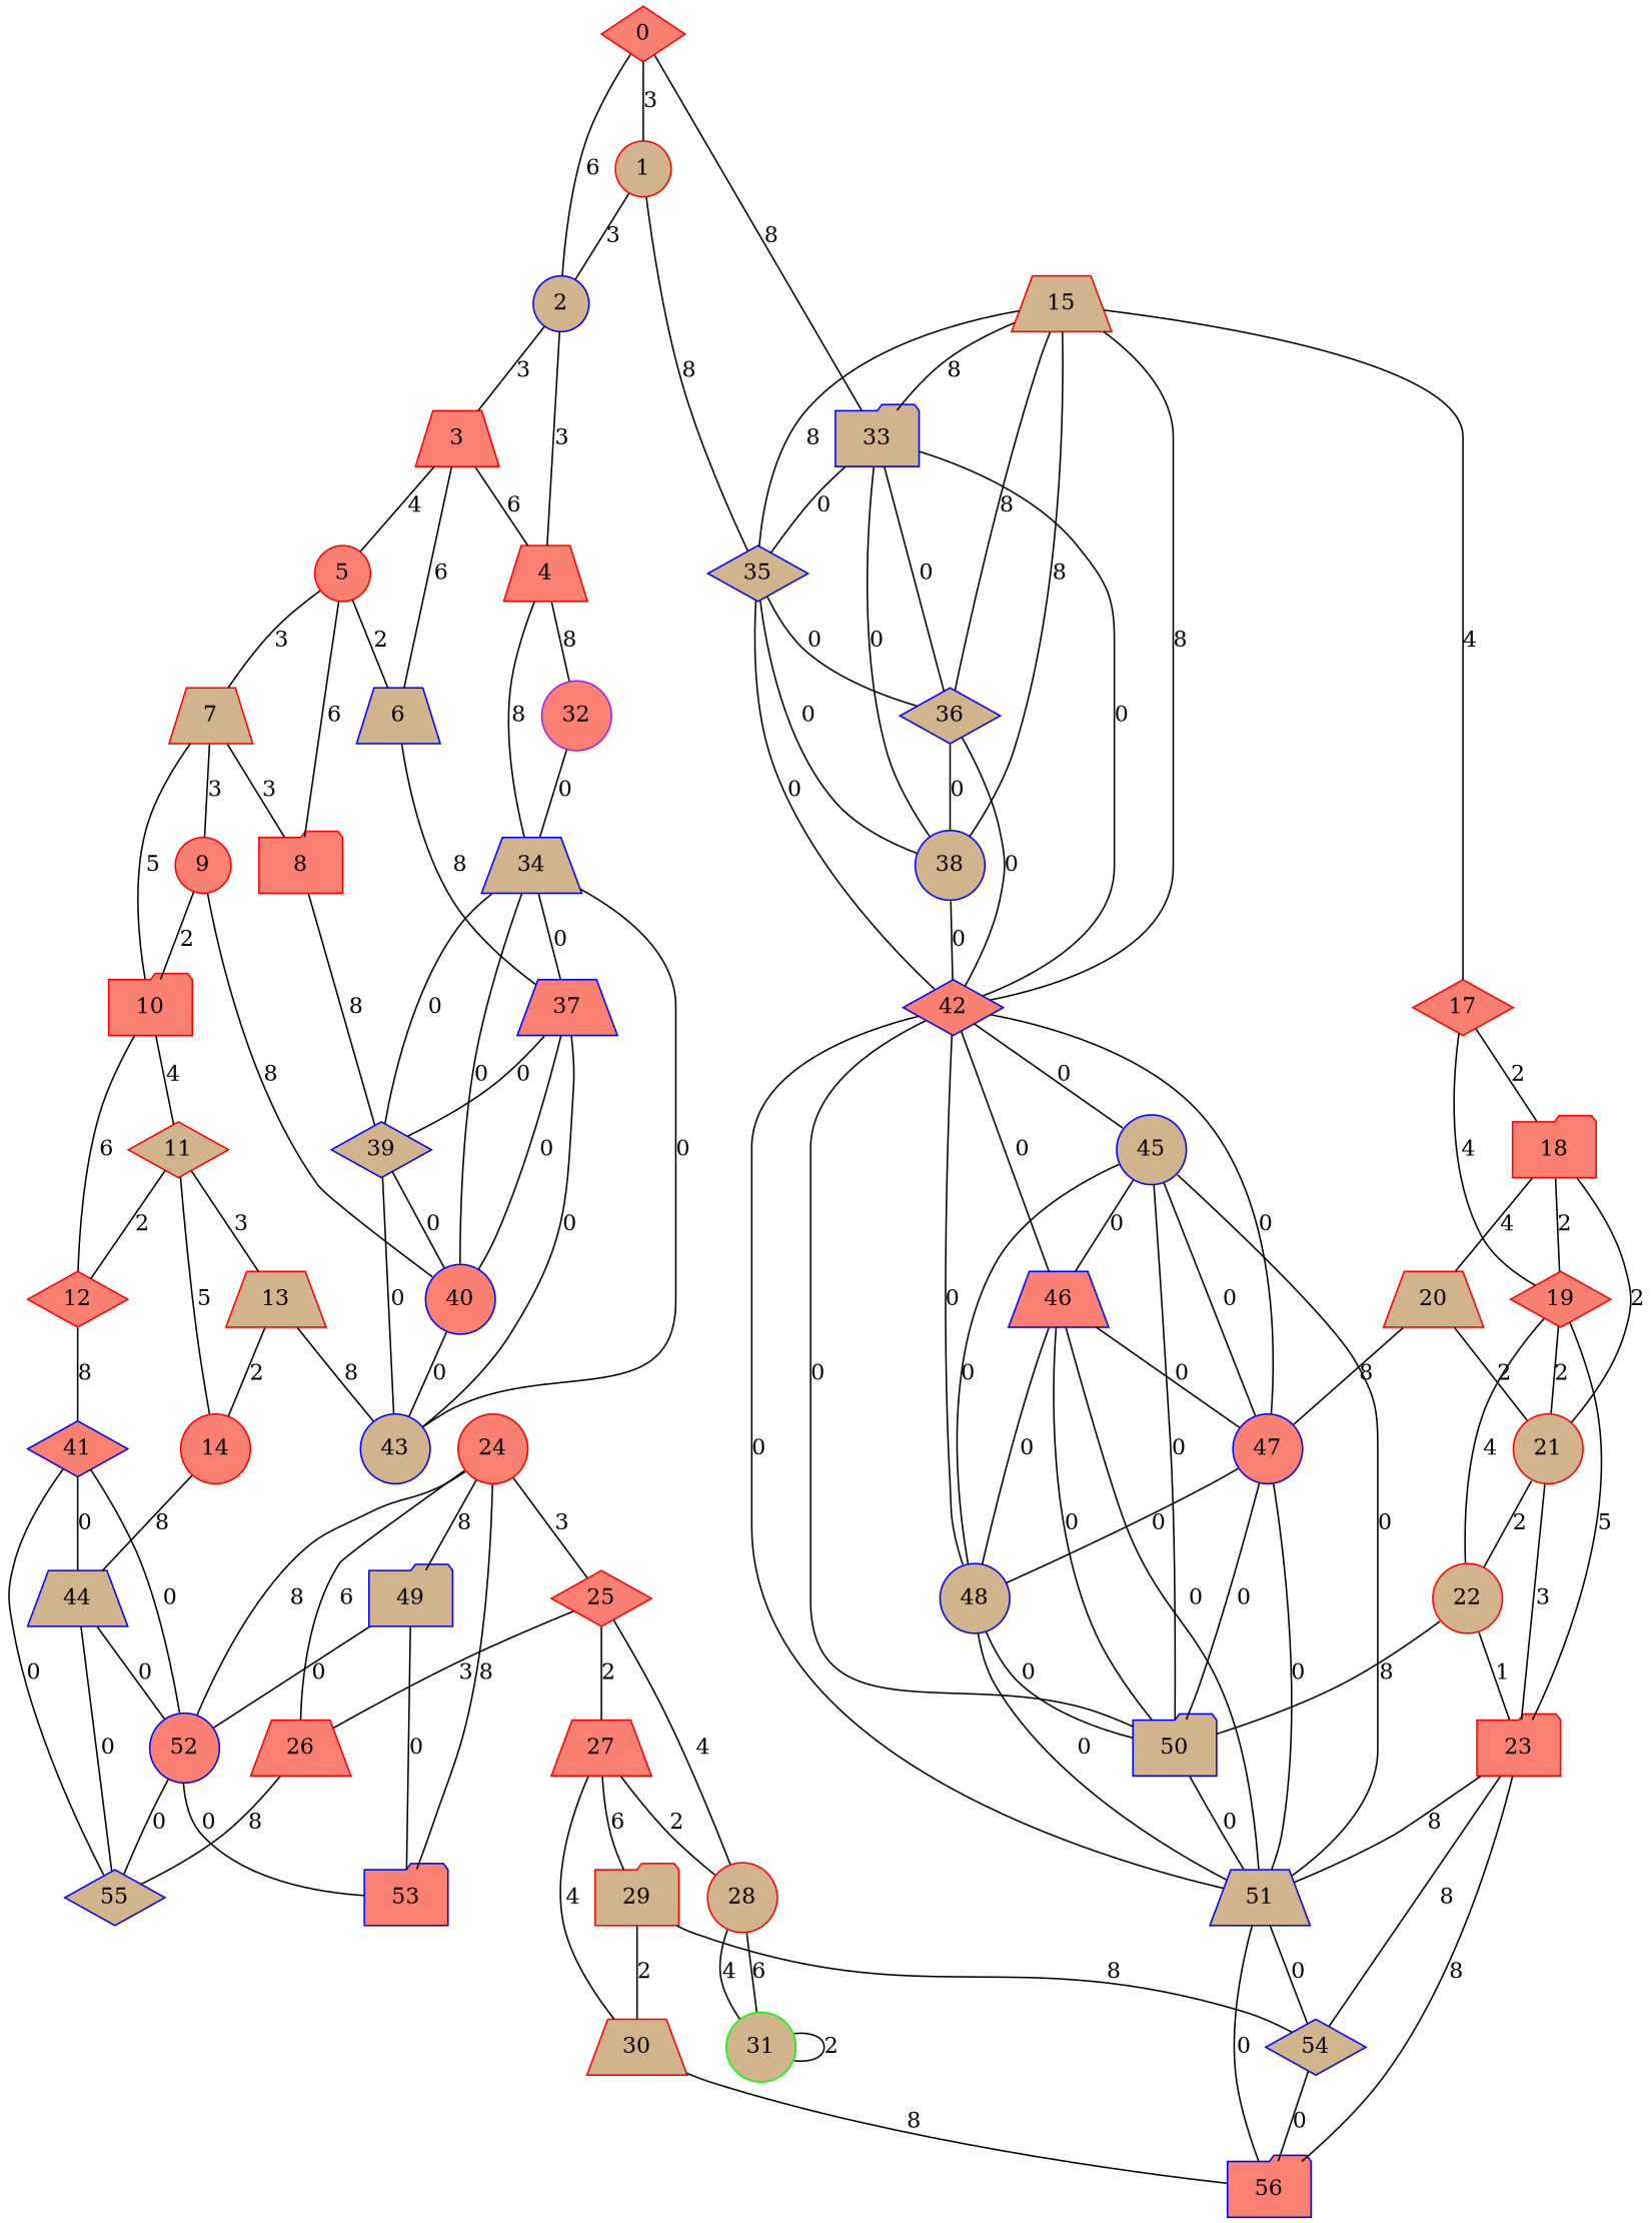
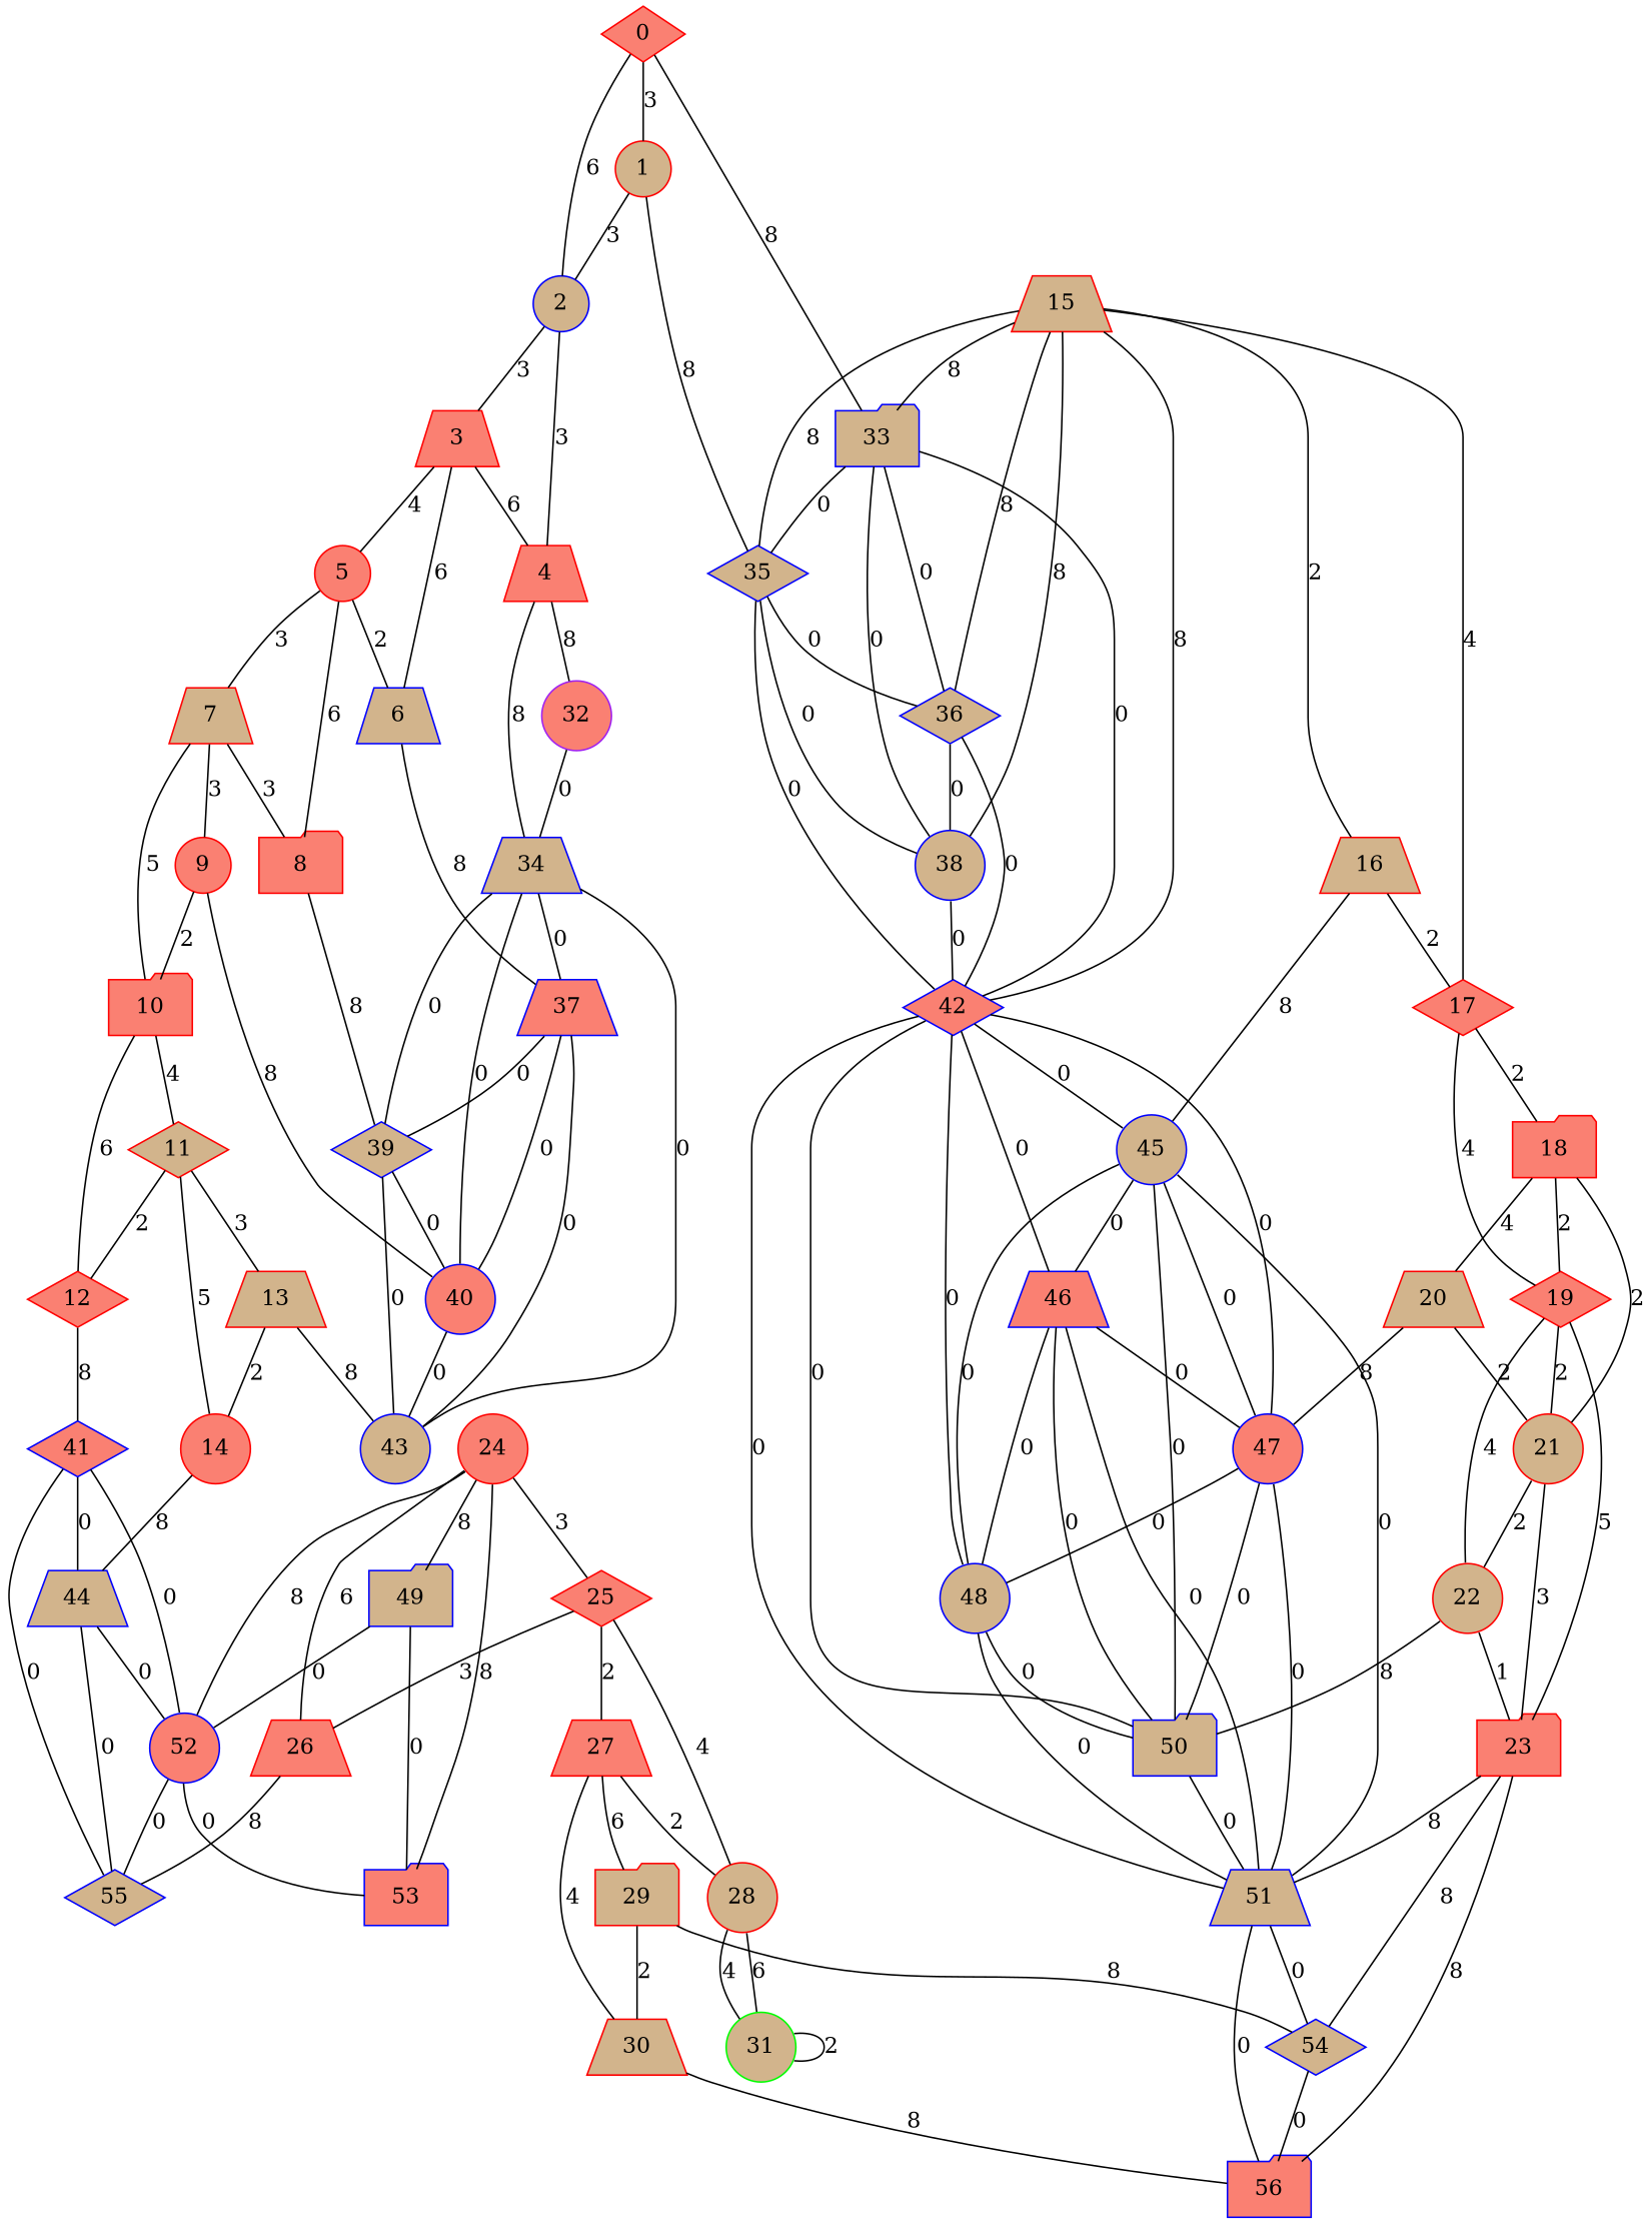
  graph {
    node [color=red fillcolor=tan shape=circle style=filled weight=1]
    0 [fillcolor=salmon shape=diamond]
    1
    2 [color=blue]
    33 [color=blue shape=folder weight=3]
    35 [color=blue shape=diamond weight=3]
    3 [fillcolor=salmon shape=trapezium]
    4 [fillcolor=salmon shape=trapezium]
    36 [color=blue shape=diamond weight=3]
    38 [color=blue weight=3]
    42 [color=blue fillcolor=salmon shape=diamond weight=3]
    5 [fillcolor=salmon]
    6 [color=blue shape=trapezium]
    32 [color=purple fillcolor=salmon weight=4]
    34 [color=blue shape=trapezium weight=3]
    7 [shape=trapezium]
    8 [fillcolor=salmon shape=folder]
    37 [color=blue fillcolor=salmon shape=trapezium weight=3]
    39 [color=blue shape=diamond weight=3]
    40 [color=blue fillcolor=salmon weight=3]
    43 [color=blue weight=3]
    9 [fillcolor=salmon]
    10 [fillcolor=salmon shape=folder]
    11 [shape=diamond]
    12 [fillcolor=salmon shape=diamond]
    13 [shape=trapezium]
    14 [fillcolor=salmon]
    41 [color=blue fillcolor=salmon shape=diamond weight=3]
    44 [color=blue shape=trapezium weight=3]
    52 [color=blue fillcolor=salmon weight=3]
    55 [color=blue shape=diamond weight=3]
    15 [shape=trapezium]
+   16 [shape=trapezium]
    17 [fillcolor=salmon shape=diamond]
    45 [color=blue weight=3]
    18 [fillcolor=salmon shape=folder]
    19 [fillcolor=salmon shape=diamond]
    47 [color=blue fillcolor=salmon weight=3]
    50 [color=blue shape=folder weight=3]
    51 [color=blue shape=trapezium weight=3]
    46 [color=blue fillcolor=salmon shape=trapezium weight=3]
    48 [color=blue weight=3]
    20 [shape=trapezium]
    21
    22
    23 [fillcolor=salmon shape=folder]
    54 [color=blue shape=diamond weight=3]
    56 [color=blue fillcolor=salmon shape=folder weight=3]
    24 [fillcolor=salmon]
    25 [fillcolor=salmon shape=diamond]
    26 [fillcolor=salmon shape=trapezium]
    49 [color=blue shape=folder weight=3]
    53 [color=blue fillcolor=salmon shape=folder weight=3]
    27 [fillcolor=salmon shape=trapezium]
    28
    29 [shape=folder]
    30 [shape=trapezium]
    31 [color=green weight=2]
    0 -- 1 [label=3]
    0 -- 2 [label=6]
    0 -- 33 [label=8]
    1 -- 2 [label=3]
    1 -- 35 [label=8]
    2 -- 3 [label=3]
    2 -- 4 [label=3]
    33 -- 35 [label=0]
    33 -- 36 [label=0]
    33 -- 38 [label=0]
    33 -- 42 [label=0]
    35 -- 36 [label=0]
    35 -- 38 [label=0]
    35 -- 42 [label=0]
    3 -- 4 [label=6]
    3 -- 5 [label=4]
    3 -- 6 [label=6]
    4 -- 32 [label=8]
    4 -- 34 [label=8]
    36 -- 38 [label=0]
    36 -- 42 [label=0]
    38 -- 42 [label=0]
    42 -- 45 [label=0]
    42 -- 47 [label=0]
    42 -- 50 [label=0]
    42 -- 51 [label=0]
    42 -- 46 [label=0]
    42 -- 48 [label=0]
    5 -- 6 [label=2]
    5 -- 7 [label=3]
    5 -- 8 [label=6]
    6 -- 37 [label=8]
    32 -- 34 [label=0]
    34 -- 37 [label=0]
    34 -- 39 [label=0]
    34 -- 40 [label=0]
    34 -- 43 [label=0]
    7 -- 8 [label=3]
    7 -- 9 [label=3]
    7 -- 10 [label=5]
    8 -- 39 [label=8]
    37 -- 39 [label=0]
    37 -- 40 [label=0]
    37 -- 43 [label=0]
    39 -- 40 [label=0]
    39 -- 43 [label=0]
    40 -- 43 [label=0]
    9 -- 40 [label=8]
    9 -- 10 [label=2]
    10 -- 11 [label=4]
    10 -- 12 [label=6]
    11 -- 12 [label=2]
    11 -- 13 [label=3]
    11 -- 14 [label=5]
    12 -- 41 [label=8]
    13 -- 43 [label=8]
    13 -- 14 [label=2]
    14 -- 44 [label=8]
    41 -- 44 [label=0]
    41 -- 52 [label=0]
    41 -- 55 [label=0]
    44 -- 52 [label=0]
    44 -- 55 [label=0]
    52 -- 55 [label=0]
    52 -- 53 [label=0]
    15 -- 33 [label=8]
    15 -- 35 [label=8]
    15 -- 36 [label=8]
    15 -- 38 [label=8]
    15 -- 42 [label=8]
+   15 -- 16 [label=2]
    15 -- 17 [label=4]
+   16 -- 17 [label=2]
+   16 -- 45 [label=8]
    17 -- 18 [label=2]
    17 -- 19 [label=4]
    45 -- 47 [label=0]
    45 -- 50 [label=0]
    45 -- 51 [label=0]
    45 -- 46 [label=0]
    45 -- 48 [label=0]
    18 -- 19 [label=2]
    18 -- 20 [label=4]
    18 -- 21 [label=2]
    19 -- 21 [label=2]
    19 -- 22 [label=4]
    19 -- 23 [label=5]
    47 -- 50 [label=0]
    47 -- 51 [label=0]
    47 -- 48 [label=0]
    50 -- 51 [label=0]
    51 -- 54 [label=0]
    51 -- 56 [label=0]
    46 -- 47 [label=0]
    46 -- 50 [label=0]
    46 -- 51 [label=0]
    46 -- 48 [label=0]
    48 -- 50 [label=0]
    48 -- 51 [label=0]
    20 -- 47 [label=8]
    20 -- 21 [label=2]
    21 -- 22 [label=2]
    21 -- 23 [label=3]
    22 -- 50 [label=8]
    22 -- 23 [label=1]
    23 -- 51 [label=8]
    23 -- 54 [label=8]
    23 -- 56 [label=8]
    54 -- 56 [label=0]
    24 -- 52 [label=8]
    24 -- 25 [label=3]
    24 -- 26 [label=6]
    24 -- 49 [label=8]
    24 -- 53 [label=8]
    25 -- 26 [label=3]
    25 -- 27 [label=2]
    25 -- 28 [label=4]
    26 -- 55 [label=8]
    49 -- 52 [label=0]
    49 -- 53 [label=0]
    27 -- 28 [label=2]
    27 -- 29 [label=6]
    27 -- 30 [label=4]
    28 -- 31 [label=4]
    28 -- 31 [label=6]
    29 -- 54 [label=8]
    29 -- 30 [label=2]
    30 -- 56 [label=8]
    31 -- 31 [label=2]
  }
